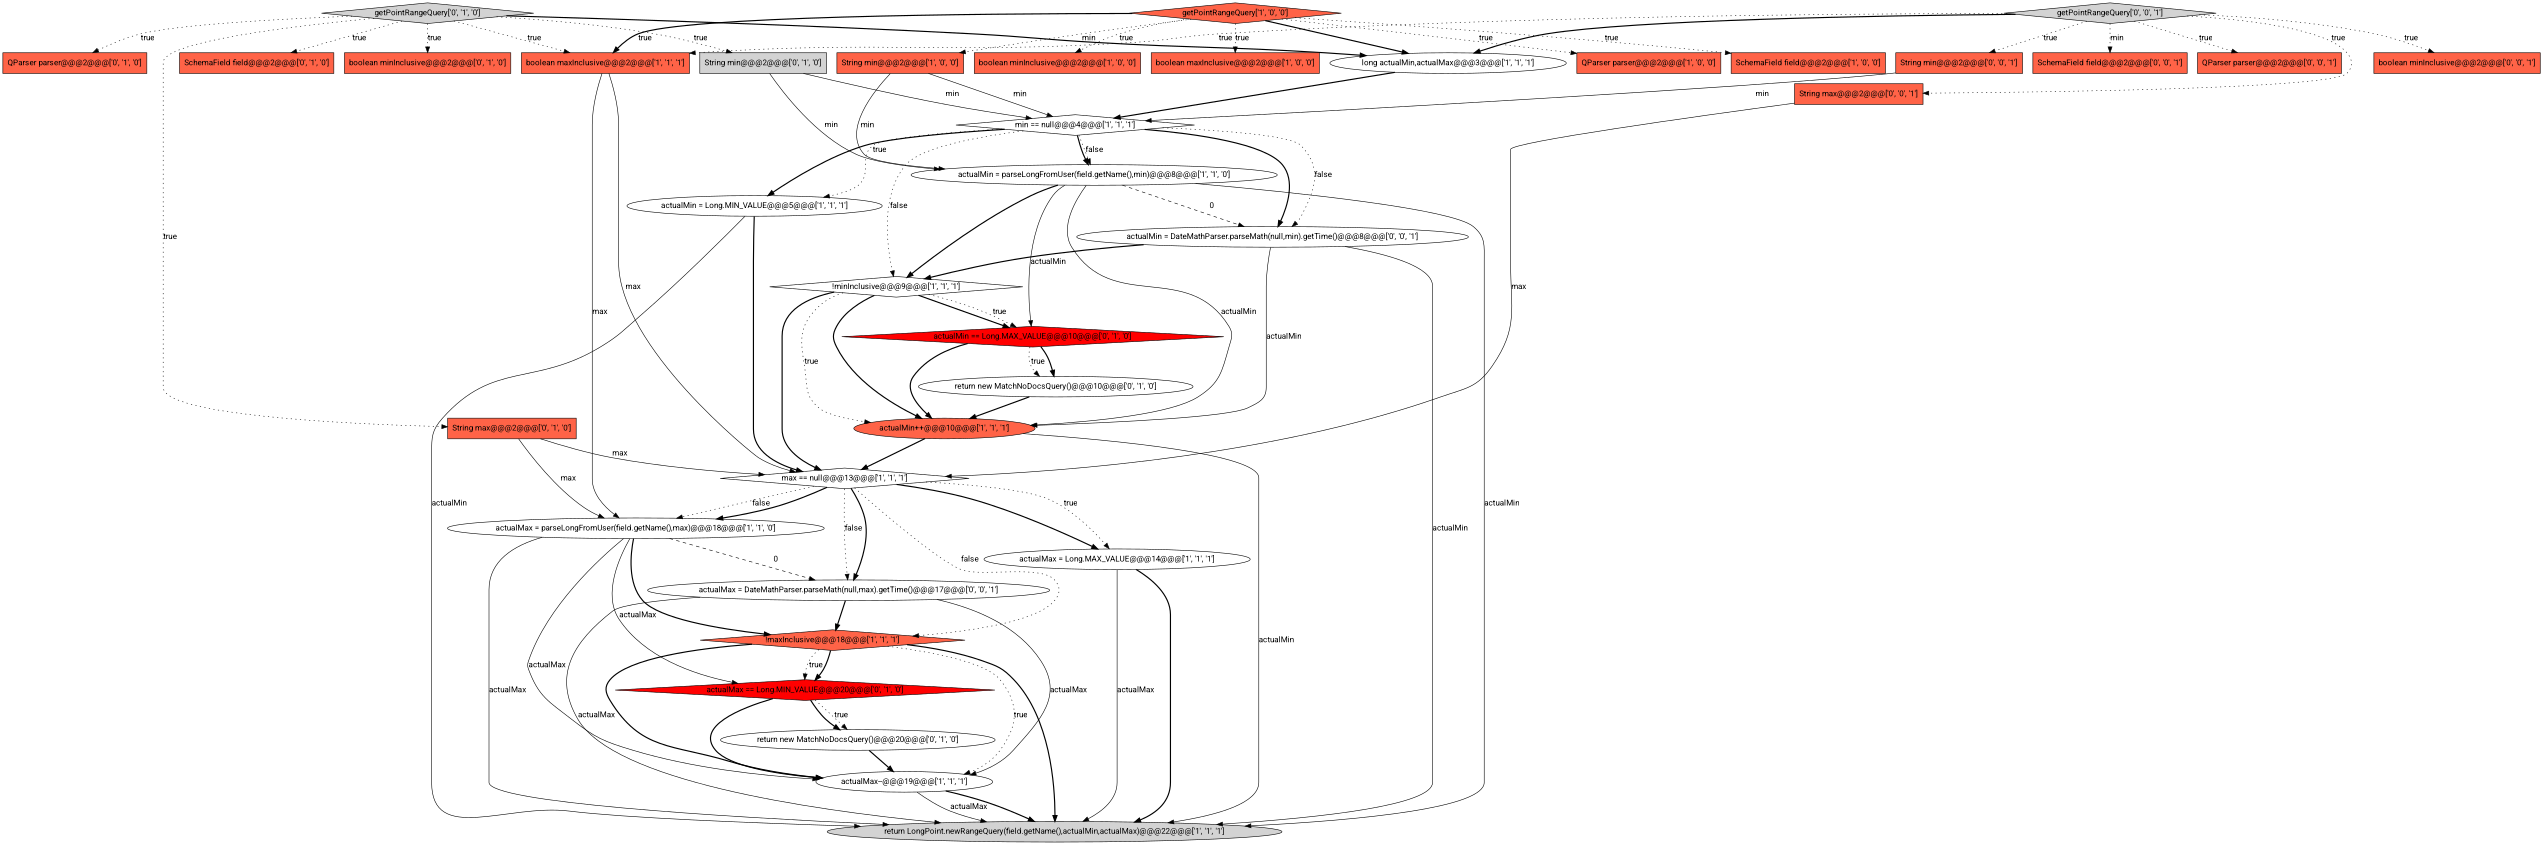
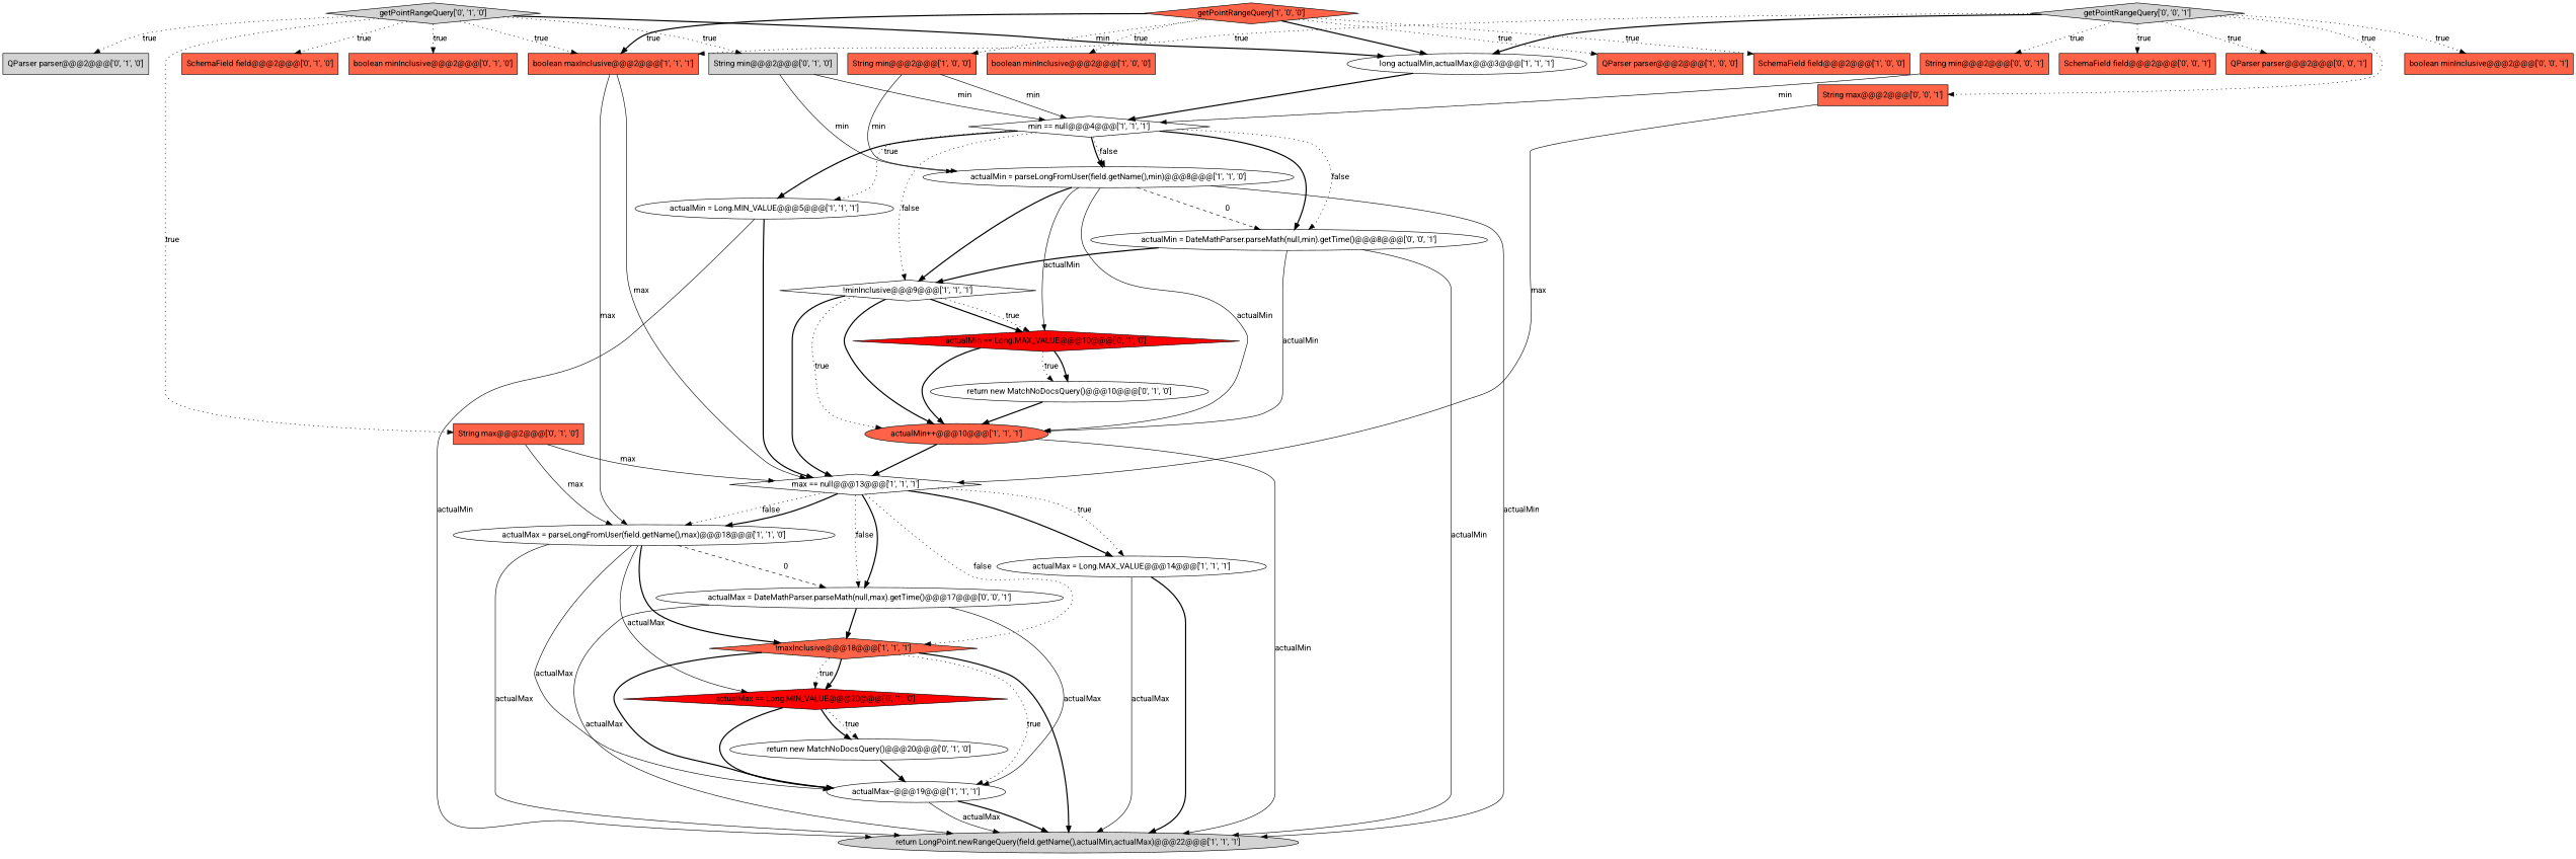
  digraph {
    fontname=Roboto
    node [fillcolor=tomato fontname=Roboto shape=box style=filled]
    edge [fontname=Roboto style=bold]
    n1 [fillcolor=white label="actualMin = Long.MIN_VALUE@@@5@@@['1', '1', '1']" shape=ellipse]
    n2 [fillcolor=white label="max == null@@@13@@@['1', '1', '1']" shape=diamond]
    n3 [fillcolor=lightgray label="return LongPoint.newRangeQuery(field.getName(),actualMin,actualMax)@@@22@@@['1', '1', '1']" shape=ellipse]
    n4 [fillcolor=white label="actualMax = parseLongFromUser(field.getName(),max)@@@18@@@['1', '1', '0']" shape=ellipse]
    n5 [fillcolor=white label="actualMax = DateMathParser.parseMath(null,max).getTime()@@@17@@@['0', '0', '1']" shape=ellipse]
    n6 [label="!maxInclusive@@@18@@@['1', '1', '1']" shape=diamond]
    n7 [fillcolor=white label="actualMax = Long.MAX_VALUE@@@14@@@['1', '1', '1']" shape=ellipse]
    n8 [fillcolor=lightgray label="getPointRangeQuery['0', '1', '0']" shape=diamond]
-   n9 [label="QParser parser@@@2@@@['0', '1', '0']"]
+   n9 [fillcolor=lightgray label="QParser parser@@@2@@@['0', '1', '0']"]
    n10 [fillcolor=lightgray label="String min@@@2@@@['0', '1', '0']"]
    n11 [label="String max@@@2@@@['0', '1', '0']"]
    n12 [fillcolor=white label="long actualMin,actualMax@@@3@@@['1', '1', '1']" shape=ellipse]
    n13 [label="SchemaField field@@@2@@@['0', '1', '0']"]
    n14 [label="boolean minInclusive@@@2@@@['0', '1', '0']"]
    n15 [label="boolean maxInclusive@@@2@@@['1', '1', '1']"]
    n16 [fillcolor=white label="min == null@@@4@@@['1', '1', '1']" shape=diamond]
    n17 [fillcolor=white label="actualMin = parseLongFromUser(field.getName(),min)@@@8@@@['1', '1', '0']" shape=ellipse]
    n18 [fillcolor=white label="!minInclusive@@@9@@@['1', '1', '1']" shape=diamond]
    n19 [fillcolor=white label="actualMin = DateMathParser.parseMath(null,min).getTime()@@@8@@@['0', '0', '1']" shape=ellipse]
    n20 [label="actualMin++@@@10@@@['1', '1', '1']" shape=ellipse]
    n21 [fillcolor=red label="actualMin == Long.MAX_VALUE@@@10@@@['0', '1', '0']" shape=diamond]
    n22 [label="SchemaField field@@@2@@@['0', '0', '1']"]
    n23 [fillcolor=white label="return new MatchNoDocsQuery()@@@10@@@['0', '1', '0']" shape=ellipse]
    n24 [label="boolean minInclusive@@@2@@@['1', '0', '0']"]
-   n25 [label="boolean maxInclusive@@@2@@@['1', '0', '0']"]
    n26 [label="QParser parser@@@2@@@['0', '0', '1']"]
    n27 [fillcolor=white label="actualMax--@@@19@@@['1', '1', '1']" shape=ellipse]
    n28 [fillcolor=red label="actualMax == Long.MIN_VALUE@@@20@@@['0', '1', '0']" shape=diamond]
    n29 [fillcolor=white label="return new MatchNoDocsQuery()@@@20@@@['0', '1', '0']" shape=ellipse]
    n30 [label="String min@@@2@@@['0', '0', '1']"]
    n31 [label="getPointRangeQuery['1', '0', '0']" shape=diamond]
    n32 [label="String min@@@2@@@['1', '0', '0']"]
    n33 [label="QParser parser@@@2@@@['1', '0', '0']"]
    n34 [label="SchemaField field@@@2@@@['1', '0', '0']"]
    n35 [fillcolor=lightgray label="getPointRangeQuery['0', '0', '1']" shape=diamond]
    n36 [label="boolean minInclusive@@@2@@@['0', '0', '1']"]
    n37 [label="String max@@@2@@@['0', '0', '1']"]
    n1 -> n2
    n1 -> n3 [label=actualMin style=solid]
    n2 -> n4 [label=false style=dotted]
    n2 -> n4
    n2 -> n5
    n2 -> n5 [label=false style=dotted]
    n2 -> n6 [label=false style=dotted]
    n2 -> n7 [label=true style=dotted]
    n2 -> n7
    n4 -> n3 [label=actualMax style=solid]
    n4 -> n5 [label=0 style=dashed]
    n4 -> n6
    n4 -> n27 [label=actualMax style=solid]
    n4 -> n28 [label=actualMax style=solid]
    n5 -> n3 [label=actualMax style=solid]
    n5 -> n6
    n5 -> n27 [label=actualMax style=solid]
    n6 -> n3
    n6 -> n27 [label=true style=dotted]
    n6 -> n27
    n6 -> n28 [label=true style=dotted]
    n6 -> n28
    n7 -> n3
    n7 -> n3 [label=actualMax style=solid]
    n8 -> n9 [label=true style=dotted]
    n8 -> n10 [label=true style=dotted]
    n8 -> n11 [label=true style=dotted]
    n8 -> n12
    n8 -> n13 [label=true style=dotted]
    n8 -> n14 [label=true style=dotted]
    n8 -> n15 [label=true style=dotted]
    n10 -> n16 [label=min style=solid]
    n10 -> n17 [label=min style=solid]
    n11 -> n2 [label=max style=solid]
    n11 -> n4 [label=max style=solid]
    n12 -> n16
    n15 -> n2 [label=max style=solid]
    n15 -> n4 [label=max style=solid]
    n16 -> n1 [label=true style=dotted]
    n16 -> n1
    n16 -> n17
    n16 -> n17 [label=false style=dotted]
    n16 -> n18 [label=false style=dotted]
    n16 -> n19 [label=false style=dotted]
    n16 -> n19
    n17 -> n3 [label=actualMin style=solid]
    n17 -> n18
    n17 -> n19 [label=0 style=dashed]
    n17 -> n20 [label=actualMin style=solid]
    n17 -> n21 [label=actualMin style=solid]
    n18 -> n2
    n18 -> n20 [label=true style=dotted]
    n18 -> n20
    n18 -> n21
    n18 -> n21 [label=true style=dotted]
    n19 -> n3 [label=actualMin style=solid]
    n19 -> n18
    n19 -> n20 [label=actualMin style=solid]
    n20 -> n2
    n20 -> n3 [label=actualMin style=solid]
    n21 -> n20
    n21 -> n23
    n21 -> n23 [label=true style=dotted]
    n23 -> n20
    n27 -> n3 [label=actualMax style=solid]
    n27 -> n3
    n28 -> n27
    n28 -> n29 [label=true style=dotted]
    n28 -> n29
    n29 -> n27
    n30 -> n16 [label=min style=solid]
    n31 -> n12
    n31 -> n15 [label=true]
    n31 -> n24 [label=true style=dotted]
-   n31 -> n25 [label=true style=dotted]
    n31 -> n32 [label=min style=dotted]
    n31 -> n33 [label=true style=dotted]
    n31 -> n34 [label=true style=dotted]
    n32 -> n16 [label=min style=solid]
    n32 -> n17 [label=min style=solid]
    n35 -> n12
    n35 -> n15 [label=true style=dotted]
-   n35 -> n22 [label=min style=dotted]
+   n35 -> n22 [label=true style=dotted]
    n35 -> n26 [label=true style=dotted]
    n35 -> n30 [label=true style=dotted]
    n35 -> n36 [label=true style=dotted]
    n35 -> n37 [label=true style=dotted]
    n37 -> n2 [label=max style=solid]
  }
